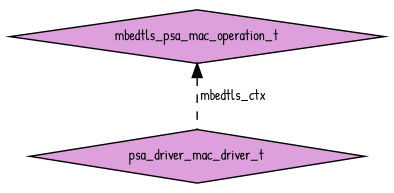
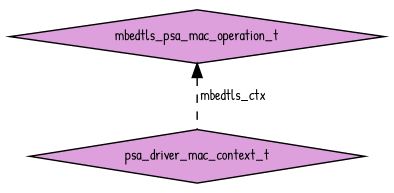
  digraph {
    fontname="Patrick Hand"
    node [color=black fillcolor=plum fontname="Patrick Hand" fontsize=10 shape=diamond style=filled]
-   n1 [fontcolor=black height=0.2 label=psa_driver_mac_driver_t width=0.4]
+   n1 [fontcolor=black height=0.2 label=psa_driver_mac_context_t width=0.4]
    n2 [height=0.2 label=mbedtls_psa_mac_operation_t width=0.4]
    n2 -> n1 [color=black dir=back fontname="Patrick Hand" fontsize=10 label=" mbedtls_ctx" labelfontname=Helvetica labelfontsize=10 style=dashed]
  }
